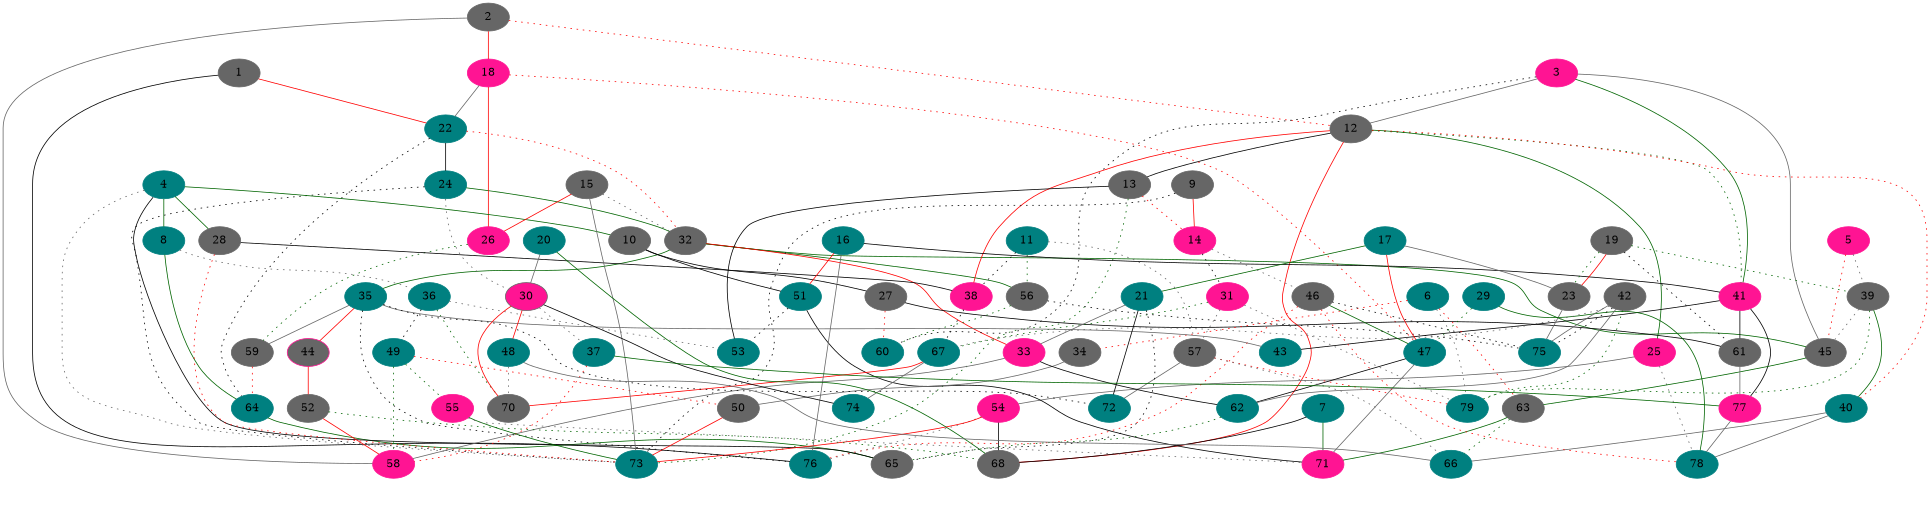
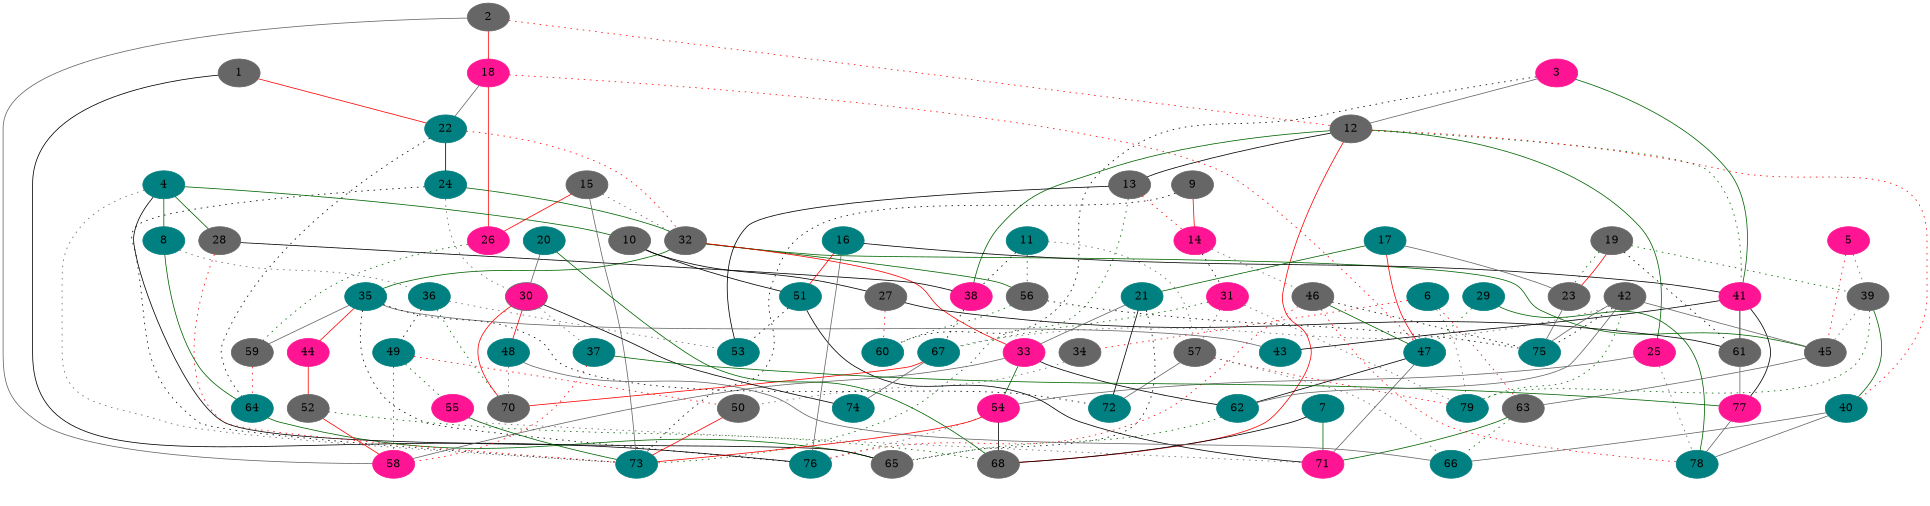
  graph {
    node [color=teal style=filled]
    edge [color=gray40 style=solid]
    1 [color=gray40]
    22
    76
    64
    32 [color=gray40]
    24
    2 [color=gray40]
    12 [color=gray40]
    18 [color=deeppink]
    58 [color=deeppink]
    41 [color=deeppink]
    68 [color=gray40]
    38 [color=deeppink]
    13 [color=gray40]
    25 [color=deeppink]
    40
    26 [color=deeppink]
    47
    3 [color=deeppink]
    45 [color=gray40]
    60
    61 [color=gray40]
    43
    77 [color=deeppink]
    63 [color=gray40]
    4
    8
    10 [color=gray40]
    28 [color=gray40]
    65 [color=gray40]
    73
    36
    27 [color=gray40]
    51
    5 [color=deeppink]
    39 [color=gray40]
    79
    34 [color=gray40]
    6
    50 [color=gray40]
    71 [color=deeppink]
    66
    7
    53
    70 [color=gray40]
    49
    9 [color=gray40]
    14 [color=deeppink]
    31 [color=deeppink]
    46 [color=gray40]
    11
    56 [color=gray40]
    57 [color=gray40]
    67
    75
    72
    54 [color=deeppink]
    78
    15 [color=gray40]
    59 [color=gray40]
    33 [color=deeppink]
    35
    16
    17
    21
    23 [color=gray40]
    62
    19 [color=gray40]
    20
    30 [color=gray40 fillcolor=deeppink]
    37
    48
    74
    29
-   44 [color=deeppink fillcolor=gray40]
+   44 [color=deeppink]
    52 [color=gray40]
    55 [color=deeppink]
    42 [color=gray40]
    1 -- 22 [color=red]
    1 -- 76 [color=black]
    22 -- 64 [color=black style=dotted]
    22 -- 32 [color=red style=dotted]
    22 -- 24 [color=black]
    64 -- 65 [color=darkgreen]
    32 -- 45 [color=darkgreen]
    32 -- 56 [color=darkgreen]
    32 -- 33 [color=red]
    32 -- 35 [color=darkgreen]
    24 -- 32 [color=darkgreen]
    24 -- 73 [color=black style=dotted]
    24 -- 30 [style=dotted]
    2 -- 12 [color=red style=dotted]
    2 -- 18 [color=red]
    2 -- 58
    12 -- 41 [color=darkgreen style=dotted]
    12 -- 68 [color=red]
-   12 -- 38 [color=red]
+   12 -- 38 [color=darkgreen]
    12 -- 13 [color=black]
    12 -- 25 [color=darkgreen]
    12 -- 40 [color=red style=dotted]
    18 -- 22
    18 -- 26 [color=red]
    18 -- 47 [color=red style=dotted]
    41 -- 61 [color=black]
    41 -- 43 [color=black]
    41 -- 77 [color=black]
    38 -- 67 [color=black style=dotted]
    13 -- 73 [color=darkgreen style=dotted]
    13 -- 53 [color=black]
    13 -- 14 [color=red style=dotted]
    25 -- 54
    25 -- 78 [style=dotted]
    40 -- 66
    40 -- 78
    26 -- 59 [color=darkgreen style=dotted]
    47 -- 71
    47 -- 62 [color=black]
    3 -- 12
    3 -- 41 [color=darkgreen]
-   3 -- 45
+   42 -- 45
    3 -- 60 [color=black style=dotted]
-   45 -- 63 [color=darkgreen]
+   45 -- 63
    61 -- 77
    77 -- 78
    63 -- 71 [color=darkgreen]
    63 -- 66 [color=darkgreen style=dotted]
    4 -- 8 [color=darkgreen]
    4 -- 10 [color=darkgreen]
    4 -- 28 [color=darkgreen]
    4 -- 65 [color=black]
    4 -- 73 [style=dotted]
    8 -- 64 [color=darkgreen]
    8 -- 36 [style=dotted]
    10 -- 27 [color=black]
    10 -- 51 [color=black]
    28 -- 38 [color=black]
    28 -- 73 [color=red style=dotted]
    36 -- 53 [style=dotted]
    36 -- 70 [color=darkgreen style=dotted]
    36 -- 49 [color=black style=dotted]
    27 -- 60 [color=red style=dotted]
    27 -- 61 [color=black]
    51 -- 71 [color=black]
    51 -- 53 [color=black style=dotted]
    5 -- 45 [color=red style=dotted]
    5 -- 39 [style=dotted]
    39 -- 40 [color=darkgreen]
    39 -- 45 [style=dotted]
    39 -- 79 [color=darkgreen style=dotted]
-   34 -- 50
+   34 -- 50 [style=dotted]
    6 -- 63 [color=red style=dotted]
    6 -- 79 [style=dotted]
    6 -- 34 [color=red style=dotted]
    50 -- 73 [color=red]
    7 -- 68 [color=black]
    7 -- 71 [color=darkgreen]
    49 -- 58 [color=darkgreen style=dotted]
    49 -- 50 [color=red style=dotted]
    49 -- 55 [color=darkgreen style=dotted]
    9 -- 73 [color=black style=dotted]
    9 -- 14 [color=red]
    14 -- 31 [color=black style=dotted]
    14 -- 46 [style=dotted]
    31 -- 79 [style=dotted]
    31 -- 57 [style=dotted]
    31 -- 67 [color=darkgreen style=dotted]
    46 -- 76 [color=red style=dotted]
    46 -- 47 [color=darkgreen]
    46 -- 75 [color=black style=dotted]
    46 -- 78 [color=red style=dotted]
    11 -- 38 [color=black style=dotted]
    11 -- 56 [color=darkgreen style=dotted]
    11 -- 57 [style=dotted]
    56 -- 60 [color=darkgreen style=dotted]
    56 -- 75 [color=black style=dotted]
    57 -- 79 [color=red style=dotted]
    57 -- 66 [style=dotted]
    57 -- 72
    67 -- 70 [color=red]
    67 -- 74
    54 -- 76 [style=dotted]
    54 -- 68 [color=black]
    54 -- 73 [color=red]
    15 -- 32 [style=dotted]
    15 -- 26 [color=red]
    15 -- 73
    59 -- 64 [color=red style=dotted]
    33 -- 58
+   33 -- 54 [color=darkgreen]
    33 -- 62 [color=black]
    35 -- 76 [color=black style=dotted]
    35 -- 43
    35 -- 72 [color=black style=dotted]
    35 -- 59
    35 -- 44 [color=red]
    16 -- 76
    16 -- 41 [color=black]
    16 -- 51 [color=red]
    17 -- 47 [color=red]
    17 -- 21 [color=darkgreen]
    17 -- 23
    21 -- 65 [color=black style=dotted]
    21 -- 72 [color=black]
    21 -- 33
    23 -- 75
    62 -- 65 [color=darkgreen style=dotted]
    19 -- 61 [color=black style=dotted]
    19 -- 39 [color=darkgreen style=dotted]
    19 -- 23 [color=darkgreen style=dotted]
    19 -- 23 [color=red]
    20 -- 68 [color=darkgreen]
    20 -- 30
    30 -- 70 [color=red]
    30 -- 37 [style=dotted]
    30 -- 48 [color=red]
    30 -- 74 [color=black]
    37 -- 58 [color=red style=dotted]
    37 -- 77 [color=darkgreen]
    48 -- 66
    48 -- 70 [style=dotted]
    29 -- 47 [color=darkgreen style=dotted]
    29 -- 78 [color=darkgreen]
    44 -- 52 [color=red]
    52 -- 58 [color=red]
    52 -- 68 [color=darkgreen style=dotted]
    55 -- 73 [color=darkgreen]
    55 -- 71 [style=dotted]
    42 -- 79 [color=darkgreen style=dotted]
    42 -- 67 [style=dotted]
    42 -- 75
    42 -- 75 [color=black style=dotted]
    42 -- 62
  }
